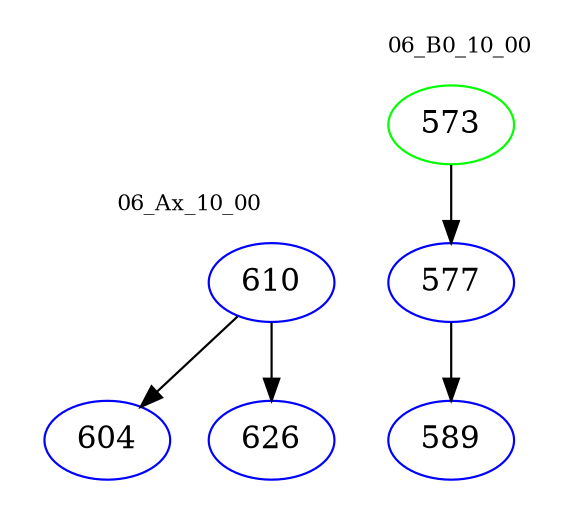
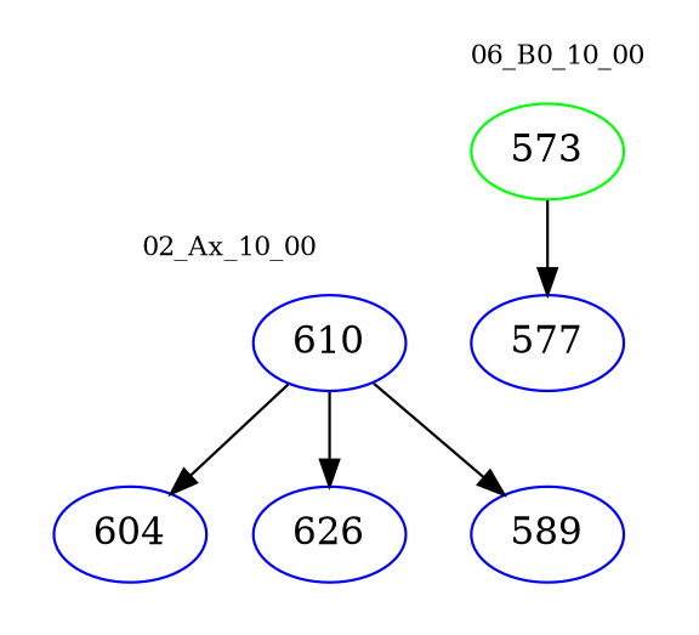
  digraph {
    node [color=blue]
    edge [color=black]
    n1 [label=610]
    n2 [label=604]
    n3 [label=626]
    n4 [label=577]
    n5 [color=green label=573]
    n6 [label=589]
    subgraph cluster_1 {
      color=white
      fontsize=10
-     label="06_Ax_10_00"
+     label="02_Ax_10_00"
      n1
      n2
      n3
    }
    subgraph cluster_2 {
      color=white
      fontsize=10
      label="06_B0_10_00"
      n4
      n5
      n6
    }
    n1 -> n2
    n1 -> n3
-   n4 -> n6
+   n1 -> n6
    n5 -> n4
  }
